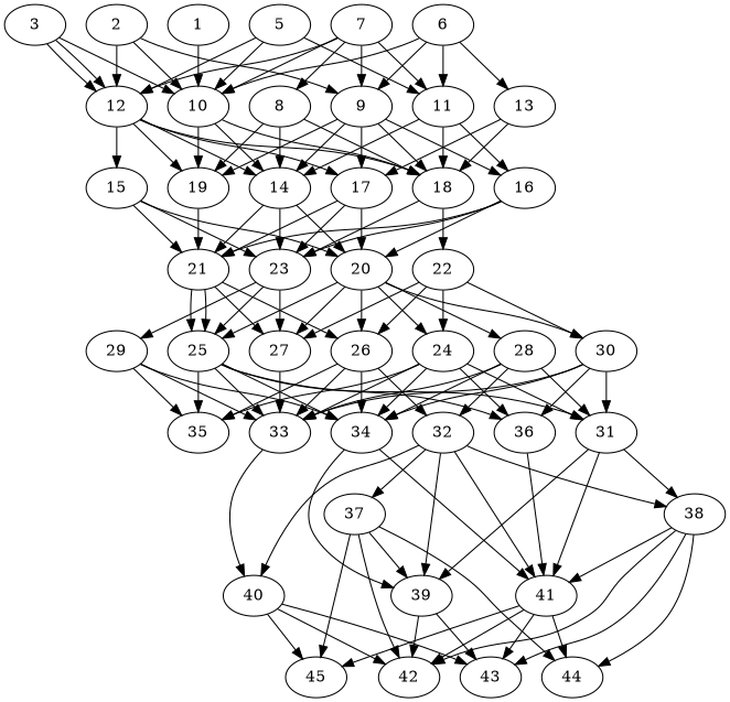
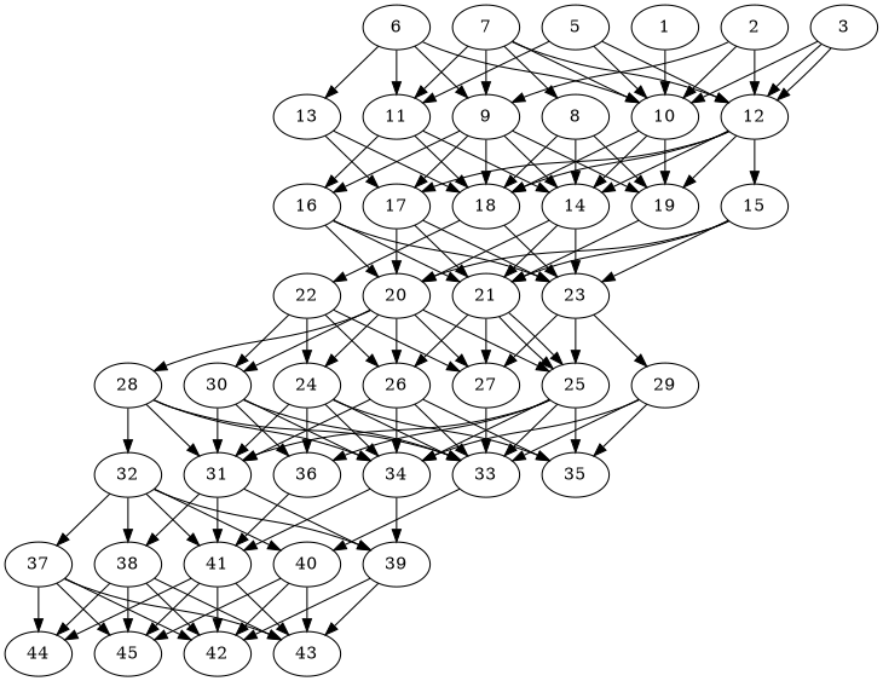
  digraph {
    fontname="DejaVu Serif"
    node [alpha=0.05 fontname="DejaVu Serif"]
    edge [fontname="DejaVu Serif"]
    1 [alpha=0.04 expect_size=23118848]
    10 [alpha=0.04 expect_size=51869696]
    14 [alpha=0.02 expect_size=24110080]
    18 [alpha=0.03 expect_size=41791488]
    19 [expect_size=21458944]
    20 [alpha=0.03 expect_size=10079232]
    21 [alpha=0.08 expect_size=19024896]
    23 [expect_size=21999616]
    22 [alpha=0.06 expect_size=35356672]
    2 [alpha=0.14 expect_size=34438144]
    9 [alpha=0.15 expect_size=10603520]
    12 [alpha=0.14 expect_size=47545344]
    16 [expect_size=29654016]
    17 [alpha=0.15 expect_size=9249792]
    15 [alpha=0.19 expect_size=25735168]
    3 [alpha=0.16 expect_size=10418176]
    11 [alpha=0.07 expect_size=37492736]
    5 [alpha=0.02 expect_size=35397632]
    6 [alpha=0.11 expect_size=24795136]
    13 [alpha=0.08 expect_size=33091584]
    7 [alpha=0.14 expect_size=17139712]
    8 [alpha=0.11 expect_size=22334464]
    24 [alpha=0.15 expect_size=39821312]
    25 [alpha=0.17 expect_size=43942912]
    26 [alpha=0.08 expect_size=40860672]
    27 [alpha=0.03 expect_size=5676032]
    28 [alpha=0.06 expect_size=41651200]
    30 [alpha=0.16 expect_size=15235072]
    29 [alpha=0.11 expect_size=49606656]
    31 [alpha=0.14 expect_size=22309888]
    33 [alpha=0.19 expect_size=7691264]
    34 [alpha=0.15 expect_size=20370432]
    35 [alpha=0.00 expect_size=8177664]
    36 [alpha=0.16 expect_size=48453632]
    32 [alpha=0.11 expect_size=41520128]
    38 [expect_size=26669056]
    39 [alpha=0.04 expect_size=40783872]
    41 [alpha=0.13 expect_size=10084352]
    40 [alpha=0.06 expect_size=19713024]
    37 [alpha=0.13 expect_size=19194880]
    42 [alpha=0.13 expect_size=44147712]
    43 [alpha=0.00 expect_size=22650880]
    44 [alpha=0.02 expect_size=20627456]
    45 [alpha=0.00 expect_size=9759744]
    1 -> 10
    10 -> 14
    10 -> 18
    10 -> 19
    14 -> 20
    14 -> 21
    14 -> 23
    18 -> 23
    18 -> 22
    19 -> 21
    20 -> 24
    20 -> 25
    20 -> 26
    20 -> 27
    20 -> 28
    20 -> 30
    21 -> 25
    21 -> 25
    21 -> 26
    21 -> 27
    23 -> 25
    23 -> 27
    23 -> 29
    22 -> 24
    22 -> 26
    22 -> 27
    22 -> 30
    2 -> 10
    2 -> 9
    2 -> 12
    9 -> 14
    9 -> 18
    9 -> 19
    9 -> 16
    9 -> 17
    12 -> 14
    12 -> 18
    12 -> 19
    12 -> 17
    12 -> 15
    16 -> 20
    16 -> 21
    16 -> 23
    17 -> 20
    17 -> 21
    17 -> 23
    15 -> 20
    15 -> 21
    15 -> 23
    3 -> 10
    3 -> 12
    3 -> 12
    11 -> 14
    11 -> 18
    11 -> 16
    5 -> 10
    5 -> 12
    5 -> 11
    6 -> 10
    6 -> 9
    6 -> 11
    6 -> 13
    13 -> 18
    13 -> 17
    7 -> 10
    7 -> 9
    7 -> 12
    7 -> 11
    7 -> 8
    8 -> 14
    8 -> 18
    8 -> 19
    24 -> 31
    24 -> 33
    24 -> 34
    24 -> 35
    24 -> 36
    25 -> 31
    25 -> 33
    25 -> 34
    25 -> 35
    25 -> 36
-   26 -> 32
+   26 -> 31
    26 -> 33
    26 -> 34
    26 -> 35
    27 -> 33
    28 -> 31
    28 -> 33
    28 -> 34
    28 -> 32
    30 -> 31
    30 -> 33
    30 -> 34
    30 -> 36
    29 -> 33
    29 -> 34
    29 -> 35
    31 -> 38
    31 -> 39
    31 -> 41
    33 -> 40
    34 -> 39
    34 -> 41
    36 -> 41
    32 -> 38
    32 -> 39
    32 -> 41
    32 -> 40
    32 -> 37
    38 -> 42
    38 -> 43
    38 -> 44
-   38 -> 41
+   38 -> 45
    39 -> 42
    39 -> 43
    41 -> 42
    41 -> 43
    41 -> 44
    41 -> 45
    40 -> 42
    40 -> 43
    40 -> 45
    37 -> 42
-   37 -> 39
+   37 -> 43
    37 -> 44
    37 -> 45
  }
